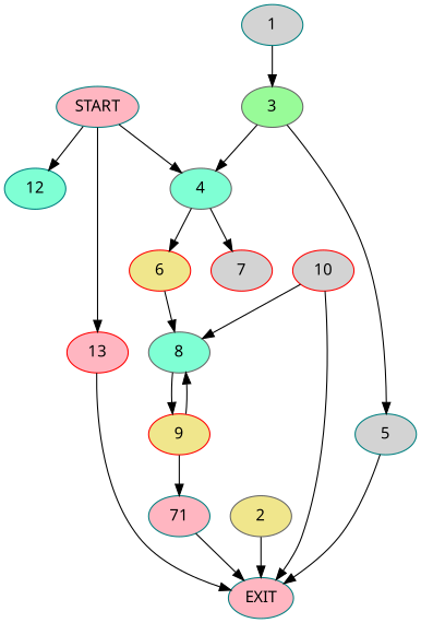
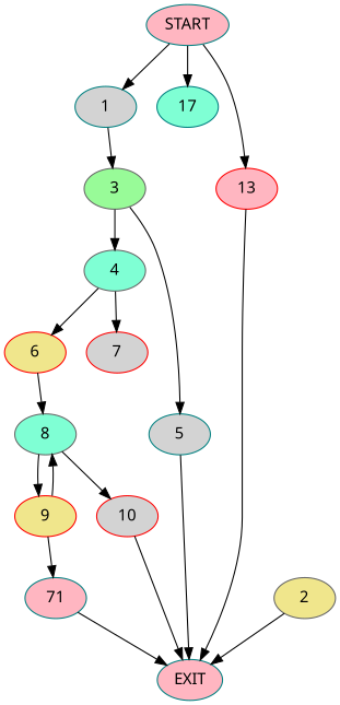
  digraph {
    fontname="Noto Sans"
    node [color=teal fillcolor=lightpink fontname="Noto Sans" style=filled]
    edge [fontname="Noto Sans"]
    n1 [label=START]
    1 [fillcolor=lightgrey]
-   12 [fillcolor=aquamarine]
+   12 [fillcolor=aquamarine label=17]
    13 [color=red]
    3 [color=gray40 fillcolor=palegreen]
    n6 [label=EXIT]
    2 [color=gray40 fillcolor=khaki]
    4 [color=gray40 fillcolor=aquamarine]
    5 [fillcolor=lightgrey]
    6 [color=red fillcolor=khaki]
    7 [color=red fillcolor=lightgrey]
    8 [color=gray40 fillcolor=aquamarine]
    9 [color=red fillcolor=khaki]
    10 [color=red fillcolor=lightgrey]
    n15 [label=71]
-   n1 -> 4
+   n1 -> 1
    n1 -> 12
    n1 -> 13
    1 -> 3
    13 -> n6
    3 -> 4
    3 -> 5
    2 -> n6
    4 -> 6
    4 -> 7
    5 -> n6
    6 -> 8
    8 -> 9
-   10 -> 8
+   8 -> 10
    9 -> 8
    9 -> n15
    10 -> n6
    n15 -> n6
  }
